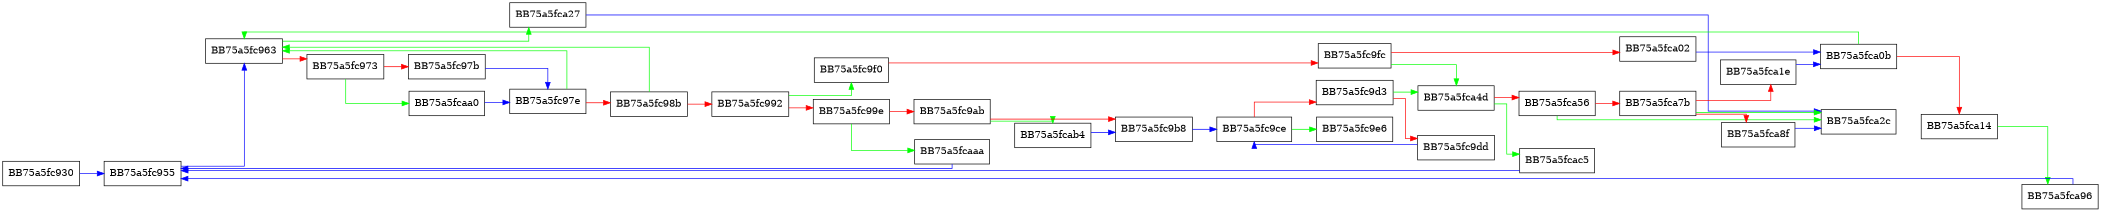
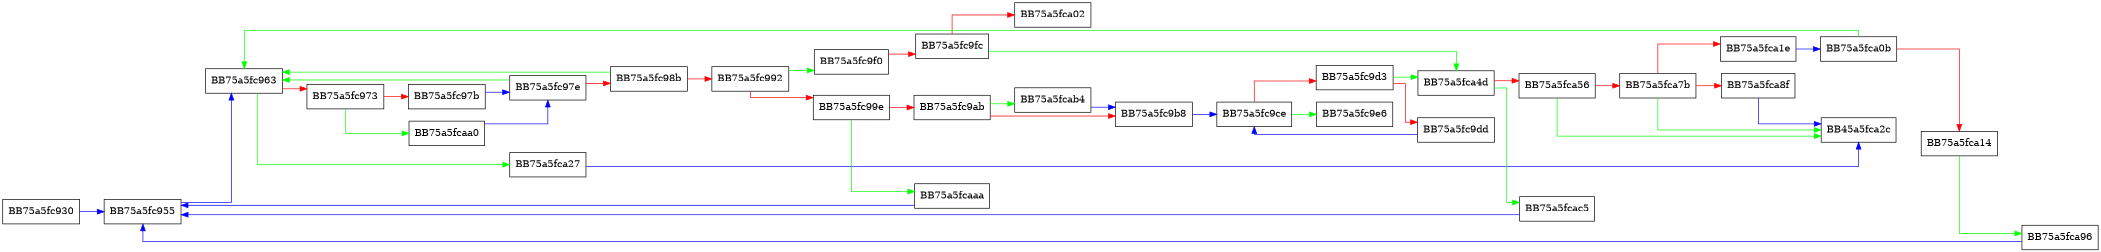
  digraph {
    rankdir=LR
    splines=ortho
    node [shape=box]
    edge [color=red]
    BB75a5fc930
    BB75a5fc955
    BB75a5fc963
    BB75a5fca27
    BB75a5fc973
-   BB75a5fca2c
+   BB75a5fca2c [label=BB45a5fca2c]
    BB75a5fcaa0
    BB75a5fc97b
    BB75a5fc97e
    BB75a5fc98b
    BB75a5fc992
    BB75a5fc9f0
    BB75a5fc99e
    BB75a5fc9fc
    BB75a5fcaaa
    BB75a5fc9ab
    BB75a5fca4d
    BB75a5fca02
    BB75a5fcab4
    BB75a5fc9b8
    BB75a5fc9ce
    BB75a5fc9e6
    BB75a5fc9d3
    BB75a5fc9dd
    BB75a5fcac5
    BB75a5fca56
    BB75a5fca7b
    BB75a5fca0b
    BB75a5fca14
    BB75a5fca96
    BB75a5fca1e
    BB75a5fca8f
    BB75a5fc930 -> BB75a5fc955 [color=blue]
    BB75a5fc955 -> BB75a5fc963 [color=blue]
    BB75a5fc963 -> BB75a5fca27 [color=green]
    BB75a5fc963 -> BB75a5fc973
    BB75a5fca27 -> BB75a5fca2c [color=blue]
    BB75a5fc973 -> BB75a5fcaa0 [color=green]
    BB75a5fc973 -> BB75a5fc97b
    BB75a5fcaa0 -> BB75a5fc97e [color=blue]
    BB75a5fc97b -> BB75a5fc97e [color=blue]
    BB75a5fc97e -> BB75a5fc963 [color=green]
    BB75a5fc97e -> BB75a5fc98b
    BB75a5fc98b -> BB75a5fc963 [color=green]
    BB75a5fc98b -> BB75a5fc992
    BB75a5fc992 -> BB75a5fc9f0 [color=green]
    BB75a5fc992 -> BB75a5fc99e
    BB75a5fc9f0 -> BB75a5fc9fc
    BB75a5fc99e -> BB75a5fcaaa [color=green]
    BB75a5fc99e -> BB75a5fc9ab
    BB75a5fc9fc -> BB75a5fca4d [color=green]
    BB75a5fc9fc -> BB75a5fca02
    BB75a5fcaaa -> BB75a5fc955 [color=blue]
    BB75a5fc9ab -> BB75a5fcab4 [color=green]
    BB75a5fc9ab -> BB75a5fc9b8
    BB75a5fca4d -> BB75a5fcac5 [color=green]
    BB75a5fca4d -> BB75a5fca56
-   BB75a5fca02 -> BB75a5fca0b [color=blue]
    BB75a5fcab4 -> BB75a5fc9b8 [color=blue]
    BB75a5fc9b8 -> BB75a5fc9ce [color=blue]
    BB75a5fc9ce -> BB75a5fc9e6 [color=green]
    BB75a5fc9ce -> BB75a5fc9d3
    BB75a5fc9d3 -> BB75a5fca4d [color=green]
    BB75a5fc9d3 -> BB75a5fc9dd
    BB75a5fc9dd -> BB75a5fc9ce [color=blue]
    BB75a5fcac5 -> BB75a5fc955 [color=blue]
    BB75a5fca56 -> BB75a5fca2c [color=green]
    BB75a5fca56 -> BB75a5fca7b
    BB75a5fca7b -> BB75a5fca2c [color=green]
    BB75a5fca7b -> BB75a5fca1e
    BB75a5fca7b -> BB75a5fca8f
    BB75a5fca0b -> BB75a5fc963 [color=green]
    BB75a5fca0b -> BB75a5fca14
    BB75a5fca14 -> BB75a5fca96 [color=green]
    BB75a5fca96 -> BB75a5fc955 [color=blue]
    BB75a5fca1e -> BB75a5fca0b [color=blue]
    BB75a5fca8f -> BB75a5fca2c [color=blue]
  }
